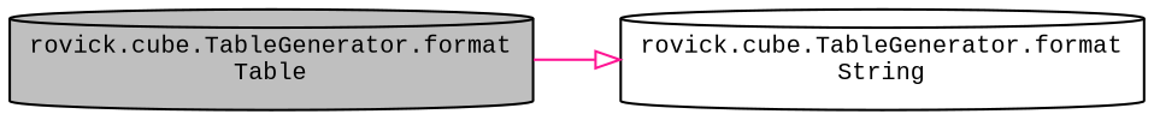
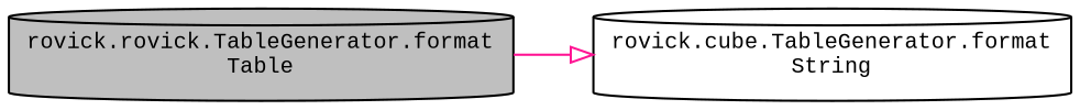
  digraph {
    rankdir=LR
    fontname="Liberation Mono"
    node [color=black fontname="Liberation Mono" fontsize=10 shape=cylinder style=filled]
-   n1 [fillcolor=grey75 fontcolor=black height=0.2 label="rovick.cube.TableGenerator.format\lTable" width=0.4]
+   n1 [fillcolor=grey75 fontcolor=black height=0.2 label="rovick.rovick.TableGenerator.format\lTable" width=0.4]
    n2 [fillcolor=white height=0.2 label="rovick.cube.TableGenerator.format\lString" width=0.4]
    n1 -> n2 [color=deeppink fontname="Liberation Mono" fontsize=10 labelfontname=Helvetica labelfontsize=10 style=solid arrowhead=onormal]
  }
